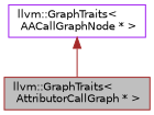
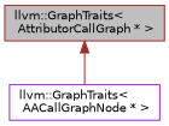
  digraph {
    node [fontname=Helvetica fontsize=10 shape=record]
    n1 [color=brown fillcolor=grey75 fontcolor=black height=0.2 label="llvm::GraphTraits\<\l AttributorCallGraph * \>" style=filled width=0.4]
    n2 [color=purple height=0.2 label="llvm::GraphTraits\<\l AACallGraphNode * \>" width=0.4]
-   n2 -> n1 [color=brown dir=back fontname=Helvetica fontsize=10 labelfontname=Helvetica labelfontsize=10 style=solid]
+   n1 -> n2 [color=brown dir=back fontname=Helvetica fontsize=10 labelfontname=Helvetica labelfontsize=10 style=solid]
  }
